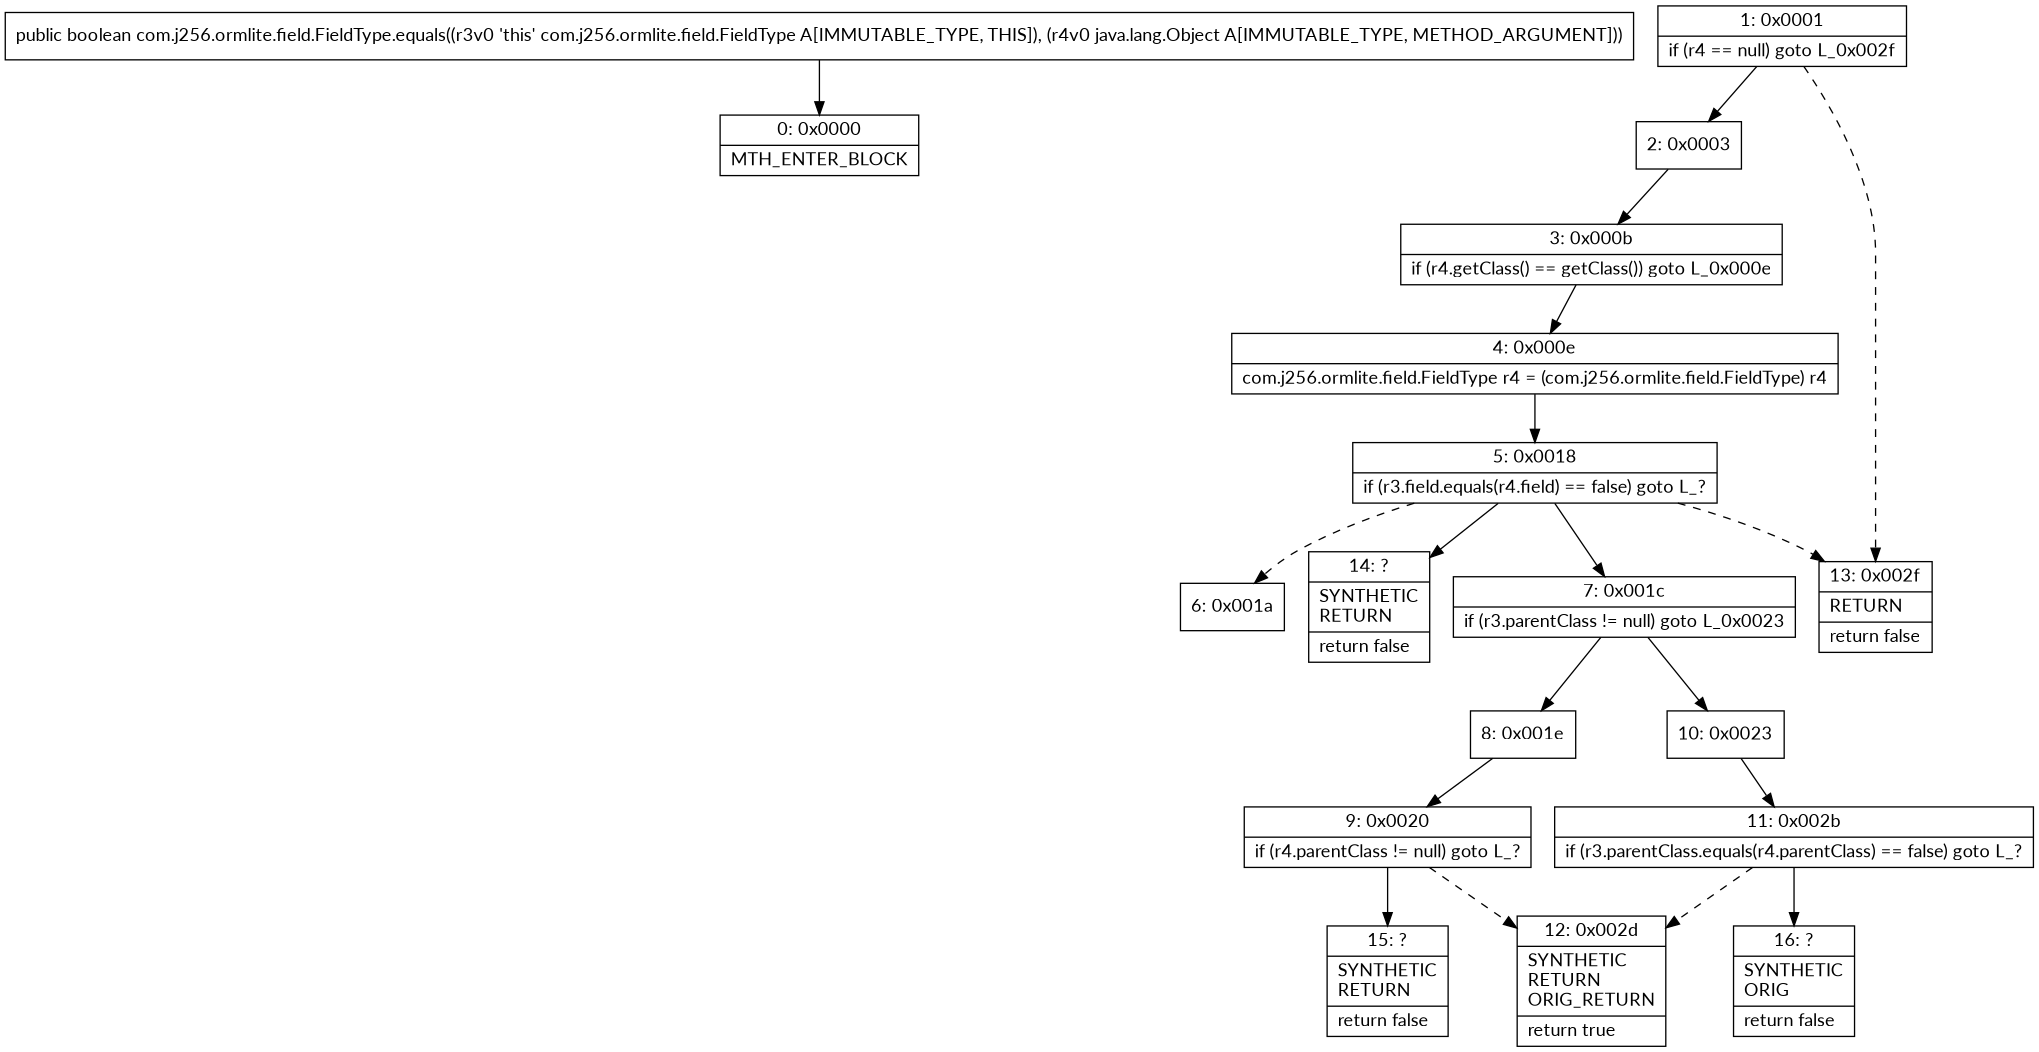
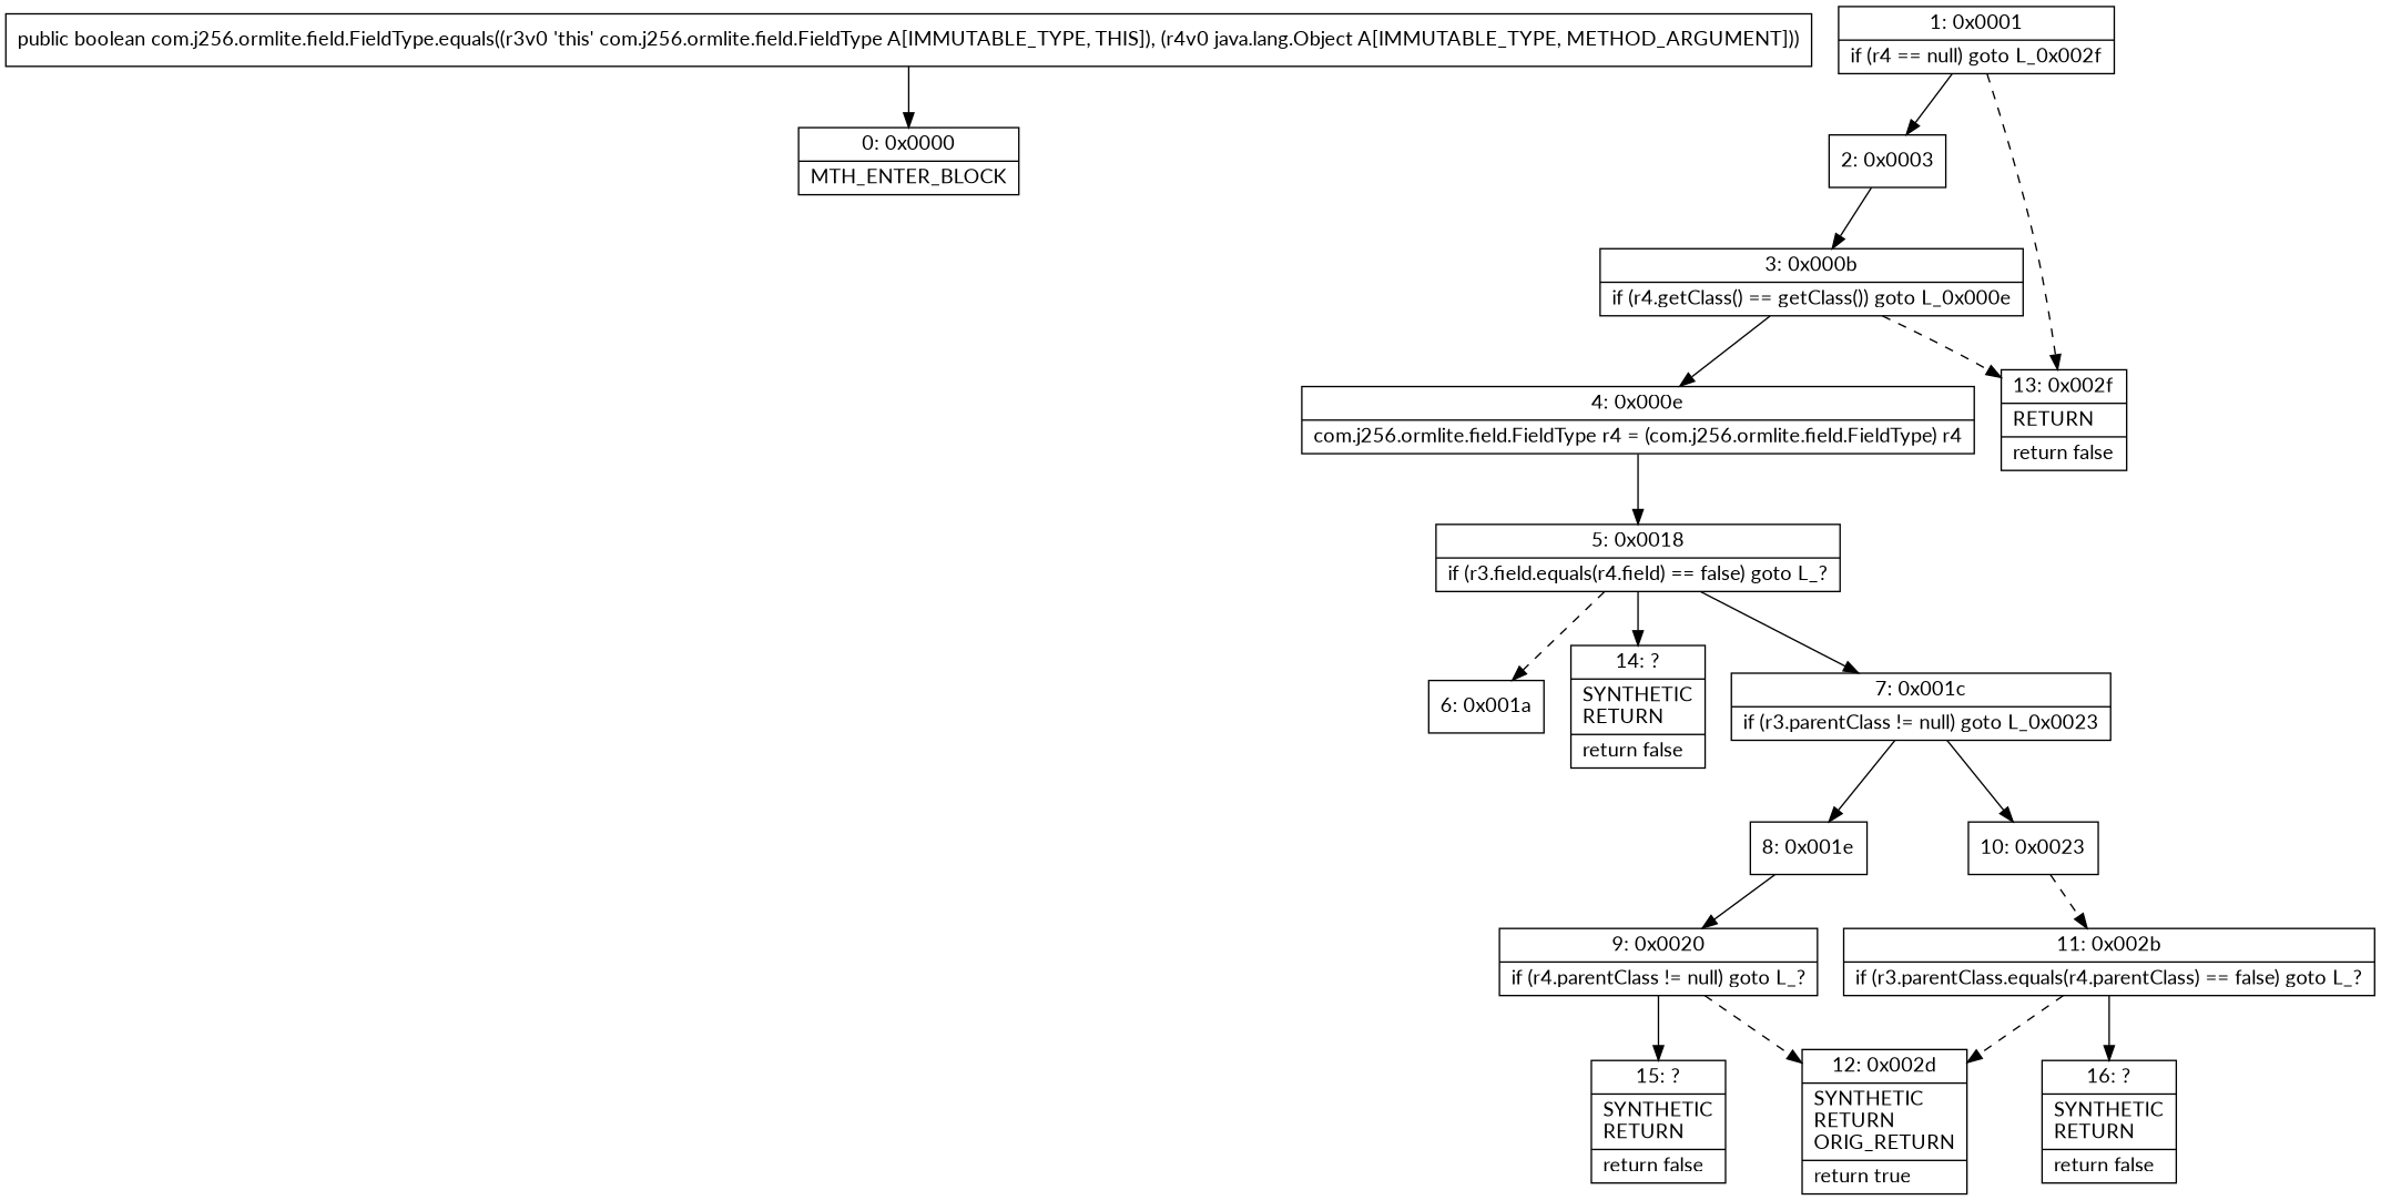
  digraph {
    fontname=Lato
    node [fontname=Lato shape=record]
    edge [fontname=Lato]
    n1 [label="{0\:\ 0x0000|MTH_ENTER_BLOCK\l}"]
    n2 [label="{1\:\ 0x0001|if (r4 == null) goto L_0x002f\l}"]
    n3 [label="{2\:\ 0x0003}"]
    n4 [label="{13\:\ 0x002f|RETURN\l|return false\l}"]
    n5 [label="{3\:\ 0x000b|if (r4.getClass() == getClass()) goto L_0x000e\l}"]
    n6 [label="{4\:\ 0x000e|com.j256.ormlite.field.FieldType r4 = (com.j256.ormlite.field.FieldType) r4\l}"]
    n7 [label="{5\:\ 0x0018|if (r3.field.equals(r4.field) == false) goto L_?\l}"]
    n8 [label="{6\:\ 0x001a}"]
    n9 [label="{14\:\ ?|SYNTHETIC\lRETURN\l|return false\l}"]
    n10 [label="{7\:\ 0x001c|if (r3.parentClass != null) goto L_0x0023\l}"]
    n11 [label="{8\:\ 0x001e}"]
    n12 [label="{10\:\ 0x0023}"]
    n13 [label="{9\:\ 0x0020|if (r4.parentClass != null) goto L_?\l}"]
    n14 [label="{11\:\ 0x002b|if (r3.parentClass.equals(r4.parentClass) == false) goto L_?\l}"]
    n15 [label="{12\:\ 0x002d|SYNTHETIC\lRETURN\lORIG_RETURN\l|return true\l}"]
    n16 [label="{15\:\ ?|SYNTHETIC\lRETURN\l|return false\l}"]
-   n17 [label="{16\:\ ?|SYNTHETIC\lORIG\l|return false\l}"]
+   n17 [label="{16\:\ ?|SYNTHETIC\lRETURN\l|return false\l}"]
    n18 [label="{public boolean com.j256.ormlite.field.FieldType.equals((r3v0 'this' com.j256.ormlite.field.FieldType A[IMMUTABLE_TYPE, THIS]), (r4v0 java.lang.Object A[IMMUTABLE_TYPE, METHOD_ARGUMENT])) }"]
    n2 -> n3 [style=solid]
    n2 -> n4 [style=dashed]
    n3 -> n5
-   n7 -> n4 [style=dashed]
+   n5 -> n4 [style=dashed]
    n5 -> n6
    n6 -> n7
    n7 -> n8 [style=dashed]
    n7 -> n9
    n7 -> n10
    n10 -> n11 [style=solid]
    n10 -> n12
    n11 -> n13
-   n12 -> n14
+   n12 -> n14 [style=dashed]
    n13 -> n15 [style=dashed]
    n13 -> n16
    n14 -> n15 [style=dashed]
    n14 -> n17
    n18 -> n1
  }
